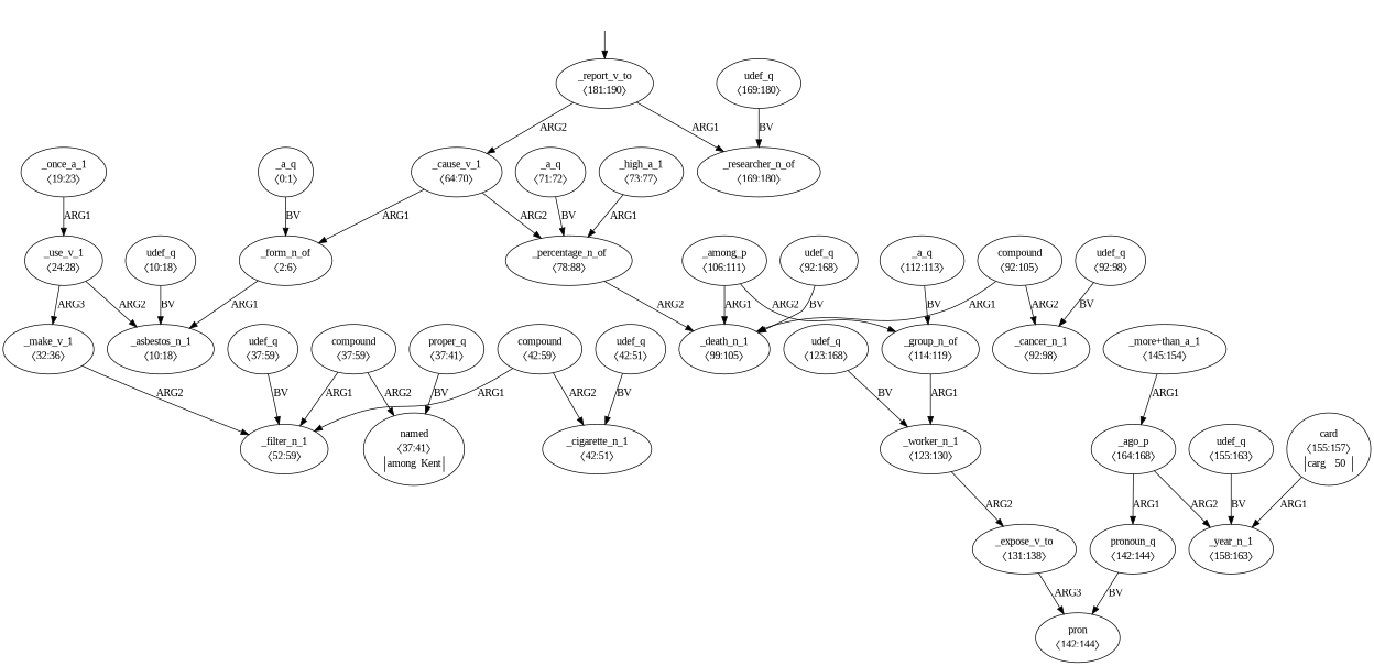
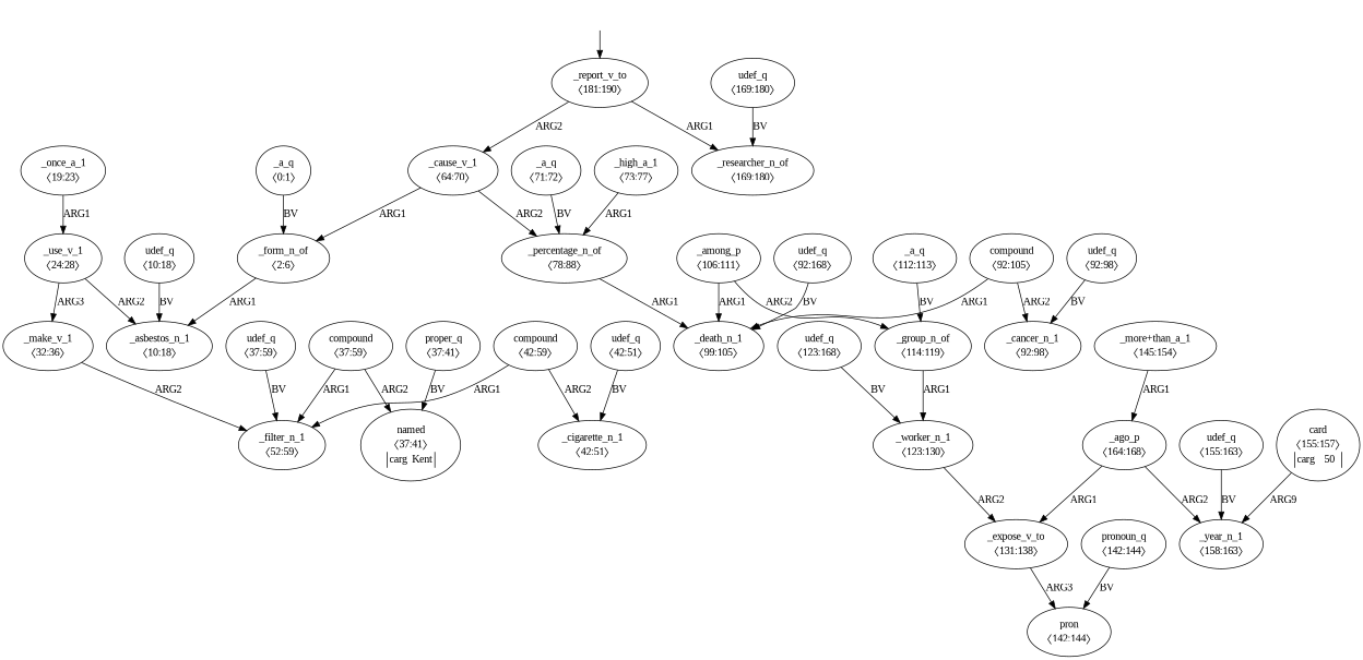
  digraph {
    fontname="Liberation Serif"
    node [fontname="Liberation Serif"]
    edge [fontname="Liberation Serif"]
    top [style=invis]
    n2 [label=<<table align="center" border="0" cellspacing="0"><tr><td colspan="2">_report_v_to</td></tr><tr><td colspan="2">〈181:190〉</td></tr></table>>]
    n3 [label=<<table align="center" border="0" cellspacing="0"><tr><td colspan="2">_cause_v_1</td></tr><tr><td colspan="2">〈64:70〉</td></tr></table>>]
    n4 [label=<<table align="center" border="0" cellspacing="0"><tr><td colspan="2">_researcher_n_of</td></tr><tr><td colspan="2">〈169:180〉</td></tr></table>>]
    n5 [label=<<table align="center" border="0" cellspacing="0"><tr><td colspan="2">_form_n_of</td></tr><tr><td colspan="2">〈2:6〉</td></tr></table>>]
    n6 [label=<<table align="center" border="0" cellspacing="0"><tr><td colspan="2">_percentage_n_of</td></tr><tr><td colspan="2">〈78:88〉</td></tr></table>>]
    n7 [label=<<table align="center" border="0" cellspacing="0"><tr><td colspan="2">_a_q</td></tr><tr><td colspan="2">〈0:1〉</td></tr></table>>]
    n8 [label=<<table align="center" border="0" cellspacing="0"><tr><td colspan="2">_asbestos_n_1</td></tr><tr><td colspan="2">〈10:18〉</td></tr></table>>]
    n9 [label=<<table align="center" border="0" cellspacing="0"><tr><td colspan="2">udef_q</td></tr><tr><td colspan="2">〈10:18〉</td></tr></table>>]
    n10 [label=<<table align="center" border="0" cellspacing="0"><tr><td colspan="2">_once_a_1</td></tr><tr><td colspan="2">〈19:23〉</td></tr></table>>]
    n11 [label=<<table align="center" border="0" cellspacing="0"><tr><td colspan="2">_use_v_1</td></tr><tr><td colspan="2">〈24:28〉</td></tr></table>>]
    n12 [label=<<table align="center" border="0" cellspacing="0"><tr><td colspan="2">_make_v_1</td></tr><tr><td colspan="2">〈32:36〉</td></tr></table>>]
    n13 [label=<<table align="center" border="0" cellspacing="0"><tr><td colspan="2">_filter_n_1</td></tr><tr><td colspan="2">〈52:59〉</td></tr></table>>]
    n14 [label=<<table align="center" border="0" cellspacing="0"><tr><td colspan="2">udef_q</td></tr><tr><td colspan="2">〈37:59〉</td></tr></table>>]
    n15 [label=<<table align="center" border="0" cellspacing="0"><tr><td colspan="2">compound</td></tr><tr><td colspan="2">〈37:59〉</td></tr></table>>]
-   n16 [label=<<table align="center" border="0" cellspacing="0"><tr><td colspan="2">named</td></tr><tr><td colspan="2">〈37:41〉</td></tr><tr><td sides="l" border="1" align="left">among</td><td sides="r" border="1" align="left">Kent</td></tr></table>>]
+   n16 [label=<<table align="center" border="0" cellspacing="0"><tr><td colspan="2">named</td></tr><tr><td colspan="2">〈37:41〉</td></tr><tr><td sides="l" border="1" align="left">carg</td><td sides="r" border="1" align="left">Kent</td></tr></table>>]
    n17 [label=<<table align="center" border="0" cellspacing="0"><tr><td colspan="2">proper_q</td></tr><tr><td colspan="2">〈37:41〉</td></tr></table>>]
    n18 [label=<<table align="center" border="0" cellspacing="0"><tr><td colspan="2">compound</td></tr><tr><td colspan="2">〈42:59〉</td></tr></table>>]
    n19 [label=<<table align="center" border="0" cellspacing="0"><tr><td colspan="2">_cigarette_n_1</td></tr><tr><td colspan="2">〈42:51〉</td></tr></table>>]
    n20 [label=<<table align="center" border="0" cellspacing="0"><tr><td colspan="2">udef_q</td></tr><tr><td colspan="2">〈42:51〉</td></tr></table>>]
    n21 [label=<<table align="center" border="0" cellspacing="0"><tr><td colspan="2">_death_n_1</td></tr><tr><td colspan="2">〈99:105〉</td></tr></table>>]
    n22 [label=<<table align="center" border="0" cellspacing="0"><tr><td colspan="2">_a_q</td></tr><tr><td colspan="2">〈71:72〉</td></tr></table>>]
    n23 [label=<<table align="center" border="0" cellspacing="0"><tr><td colspan="2">_high_a_1</td></tr><tr><td colspan="2">〈73:77〉</td></tr></table>>]
    n24 [label=<<table align="center" border="0" cellspacing="0"><tr><td colspan="2">udef_q</td></tr><tr><td colspan="2">〈92:168〉</td></tr></table>>]
    n25 [label=<<table align="center" border="0" cellspacing="0"><tr><td colspan="2">compound</td></tr><tr><td colspan="2">〈92:105〉</td></tr></table>>]
    n26 [label=<<table align="center" border="0" cellspacing="0"><tr><td colspan="2">_cancer_n_1</td></tr><tr><td colspan="2">〈92:98〉</td></tr></table>>]
    n27 [label=<<table align="center" border="0" cellspacing="0"><tr><td colspan="2">udef_q</td></tr><tr><td colspan="2">〈92:98〉</td></tr></table>>]
    n28 [label=<<table align="center" border="0" cellspacing="0"><tr><td colspan="2">_among_p</td></tr><tr><td colspan="2">〈106:111〉</td></tr></table>>]
    n29 [label=<<table align="center" border="0" cellspacing="0"><tr><td colspan="2">_group_n_of</td></tr><tr><td colspan="2">〈114:119〉</td></tr></table>>]
    n30 [label=<<table align="center" border="0" cellspacing="0"><tr><td colspan="2">_worker_n_1</td></tr><tr><td colspan="2">〈123:130〉</td></tr></table>>]
    n31 [label=<<table align="center" border="0" cellspacing="0"><tr><td colspan="2">_a_q</td></tr><tr><td colspan="2">〈112:113〉</td></tr></table>>]
    n32 [label=<<table align="center" border="0" cellspacing="0"><tr><td colspan="2">_expose_v_to</td></tr><tr><td colspan="2">〈131:138〉</td></tr></table>>]
    n33 [label=<<table align="center" border="0" cellspacing="0"><tr><td colspan="2">udef_q</td></tr><tr><td colspan="2">〈123:168〉</td></tr></table>>]
    n34 [label=<<table align="center" border="0" cellspacing="0"><tr><td colspan="2">pron</td></tr><tr><td colspan="2">〈142:144〉</td></tr></table>>]
    n35 [label=<<table align="center" border="0" cellspacing="0"><tr><td colspan="2">pronoun_q</td></tr><tr><td colspan="2">〈142:144〉</td></tr></table>>]
    n36 [label=<<table align="center" border="0" cellspacing="0"><tr><td colspan="2">_more+than_a_1</td></tr><tr><td colspan="2">〈145:154〉</td></tr></table>>]
    n37 [label=<<table align="center" border="0" cellspacing="0"><tr><td colspan="2">_ago_p</td></tr><tr><td colspan="2">〈164:168〉</td></tr></table>>]
    n38 [label=<<table align="center" border="0" cellspacing="0"><tr><td colspan="2">_year_n_1</td></tr><tr><td colspan="2">〈158:163〉</td></tr></table>>]
    n39 [label=<<table align="center" border="0" cellspacing="0"><tr><td colspan="2">udef_q</td></tr><tr><td colspan="2">〈155:163〉</td></tr></table>>]
    n40 [label=<<table align="center" border="0" cellspacing="0"><tr><td colspan="2">card</td></tr><tr><td colspan="2">〈155:157〉</td></tr><tr><td sides="l" border="1" align="left">carg</td><td sides="r" border="1" align="left">50</td></tr></table>>]
    n41 [label=<<table align="center" border="0" cellspacing="0"><tr><td colspan="2">udef_q</td></tr><tr><td colspan="2">〈169:180〉</td></tr></table>>]
    top -> n2
    n2 -> n3 [label=ARG2]
    n2 -> n4 [label=ARG1]
    n3 -> n5 [label=ARG1]
    n3 -> n6 [label=ARG2]
    n5 -> n8 [label=ARG1]
-   n6 -> n21 [label=ARG2]
+   n6 -> n21 [label=ARG1]
    n7 -> n5 [label=BV]
    n9 -> n8 [label=BV]
    n10 -> n11 [label=ARG1]
    n11 -> n8 [label=ARG2]
    n11 -> n12 [label=ARG3]
    n12 -> n13 [label=ARG2]
    n14 -> n13 [label=BV]
    n15 -> n13 [label=ARG1]
    n15 -> n16 [label=ARG2]
    n17 -> n16 [label=BV]
    n18 -> n13 [label=ARG1]
    n18 -> n19 [label=ARG2]
    n20 -> n19 [label=BV]
    n22 -> n6 [label=BV]
    n23 -> n6 [label=ARG1]
    n24 -> n21 [label=BV]
    n25 -> n21 [label=ARG1]
    n25 -> n26 [label=ARG2]
    n27 -> n26 [label=BV]
    n28 -> n21 [label=ARG1]
    n28 -> n29 [label=ARG2]
    n29 -> n30 [label=ARG1]
    n30 -> n32 [label=ARG2]
    n31 -> n29 [label=BV]
    n32 -> n34 [label=ARG3]
    n33 -> n30 [label=BV]
    n35 -> n34 [label=BV]
    n36 -> n37 [label=ARG1]
-   n37 -> n35 [label=ARG1]
+   n37 -> n32 [label=ARG1]
    n37 -> n38 [label=ARG2]
    n39 -> n38 [label=BV]
-   n40 -> n38 [label=ARG1]
+   n40 -> n38 [label=ARG9]
    n41 -> n4 [label=BV]
  }
